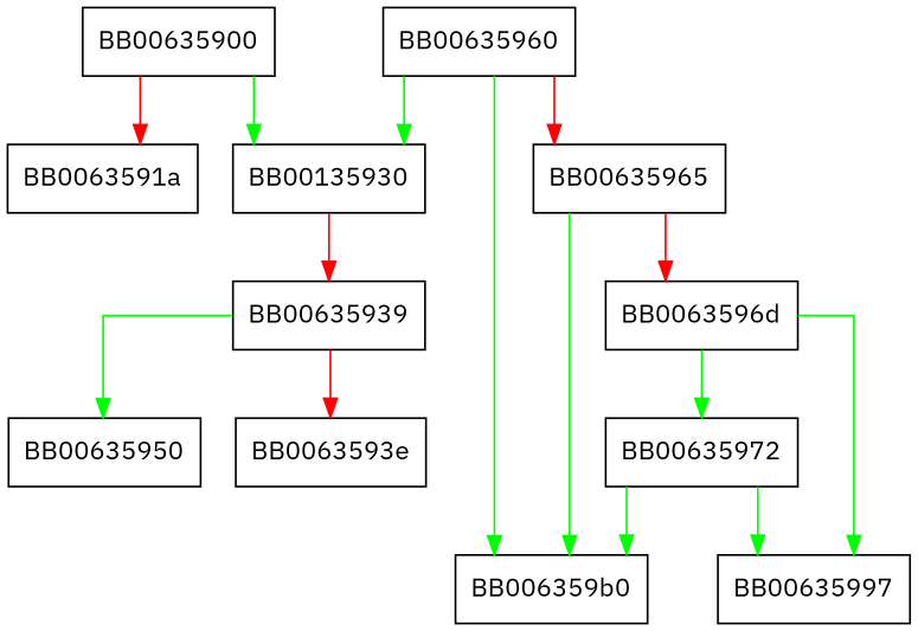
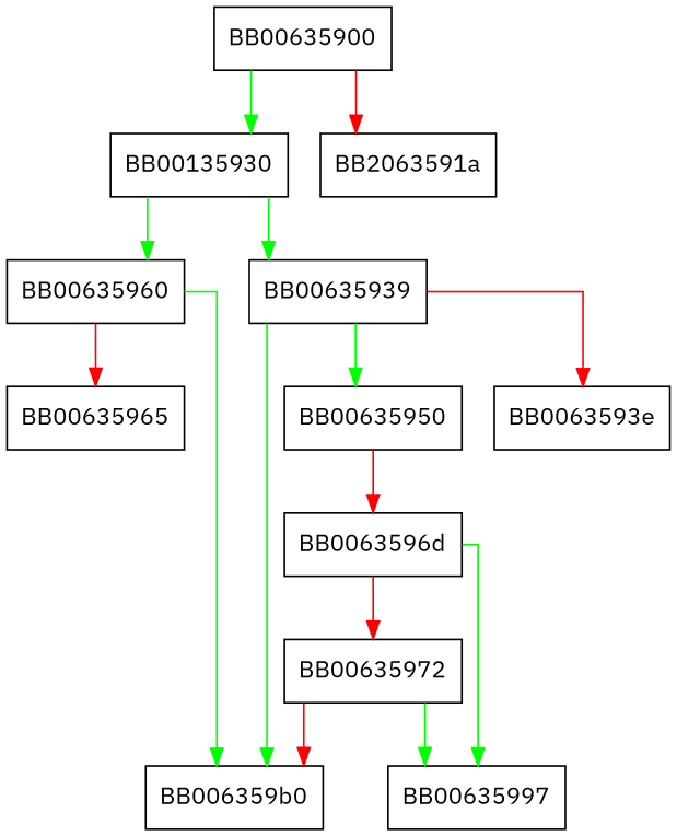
  digraph {
    fontname="IBM Plex Sans"
    splines=ortho
    node [fontname="IBM Plex Sans" shape=box]
    edge [color=green fontname="IBM Plex Sans"]
    n1 [label=BB00135930]
    BB00635900
-   BB0063591a
+   BB0063591a [label=BB2063591a]
    BB00635960
    BB00635939
    BB006359b0
    BB00635965
    BB00635950
    BB0063593e
    BB0063596d
    BB00635997
    BB00635972
-   BB00635960 -> n1
-   n1 -> BB00635939 [color=red]
+   n1 -> BB00635960
+   n1 -> BB00635939
    BB00635900 -> n1
    BB00635900 -> BB0063591a [color=red]
    BB00635960 -> BB006359b0
    BB00635960 -> BB00635965 [color=red]
    BB00635939 -> BB00635950
    BB00635939 -> BB0063593e [color=red]
-   BB00635965 -> BB006359b0
-   BB00635965 -> BB0063596d [color=red]
+   BB00635939 -> BB006359b0
+   BB00635950 -> BB0063596d [color=red]
    BB0063596d -> BB00635997
-   BB0063596d -> BB00635972
-   BB00635972 -> BB006359b0
+   BB0063596d -> BB00635972 [color=red]
+   BB00635972 -> BB006359b0 [color=red]
    BB00635972 -> BB00635997
  }
